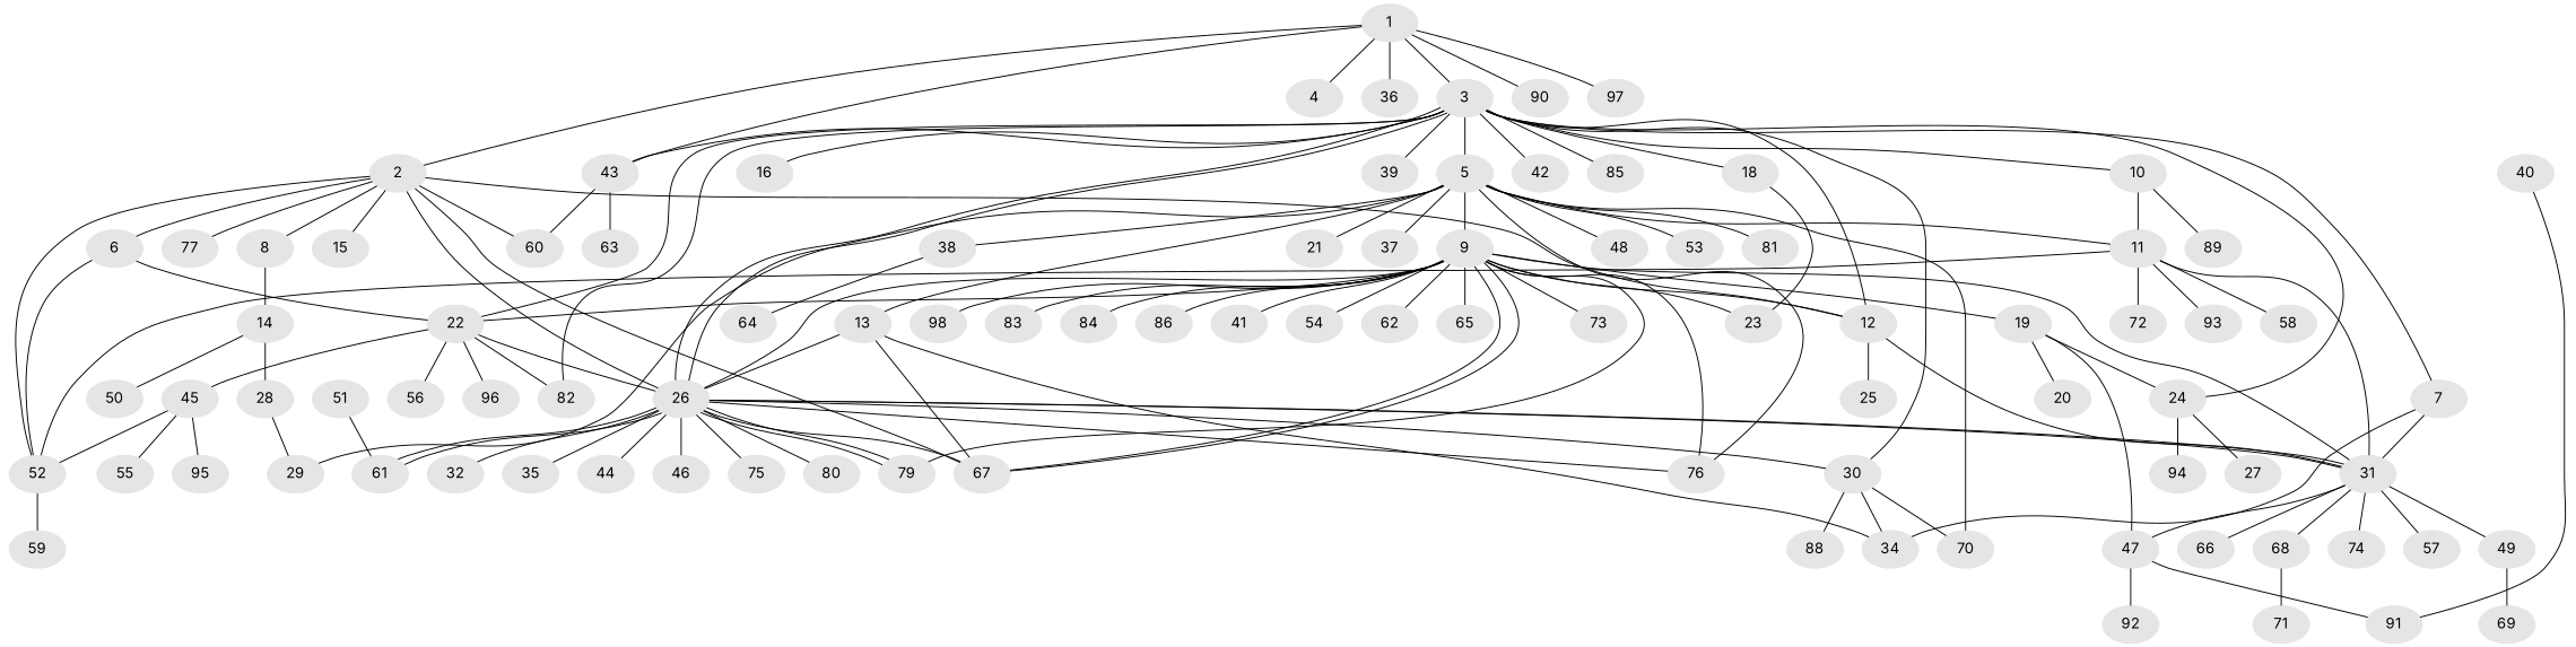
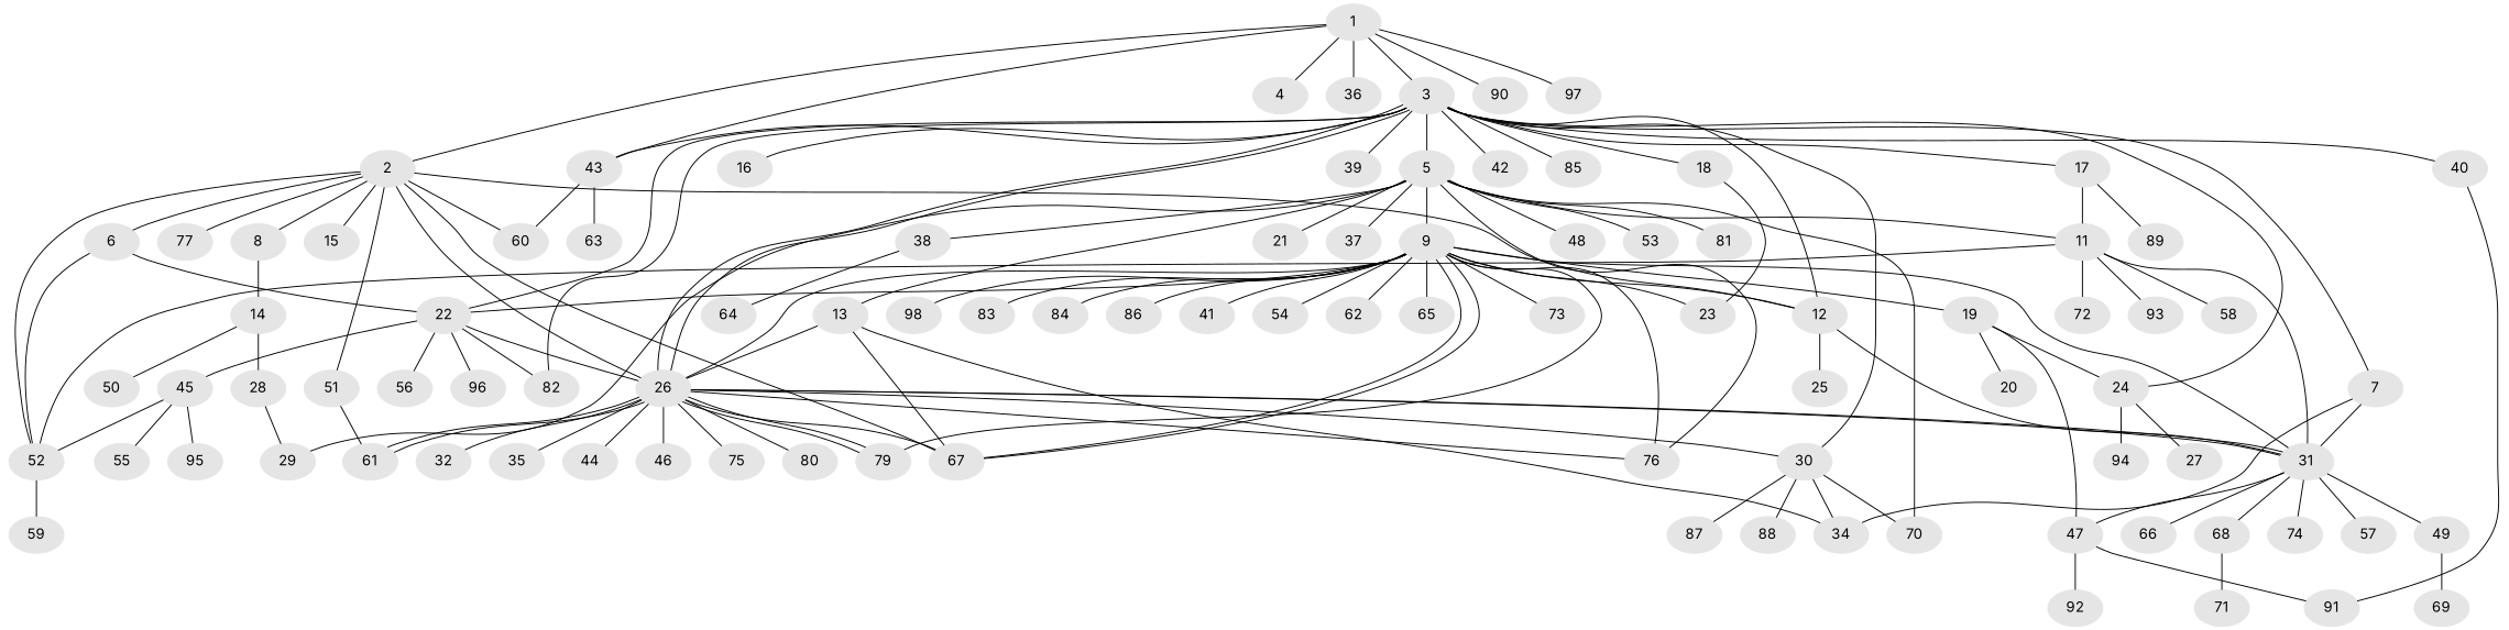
  graph {
    fontname=Inter
    node [color=gray90 fontname=Inter style=filled]
    edge [fontname=Inter]
    1
    2
    3
    4
    36
    43
    90
    97
    6
    8
    12
    15
    26
    51
    52
    60
    67
    77
    5
    7
-   10
+   10 [label=17]
    16
    18
    22
    24
    30
    39
    40
    42
    82
    85
    63
    14
    31
    25
    76
    79
    32
    35
    44
    46
    61
    75
    80
    59
    9
    11
    13
    21
    29
    37
    38
    48
    53
    70
    81
    34
    89
    23
    45
    56
    96
    27
    94
+   87
    88
    91
    19
    41
    54
    62
    65
    73
    n74 [label=98]
    83
    84
    86
    58
    72
    93
    64
    47
    49
    57
    66
    68
    74
    28
    50
    20
    92
    55
    95
    69
    71
    1 -- 2
    1 -- 3
    1 -- 4
    1 -- 36
    1 -- 43
    1 -- 90
    1 -- 97
    2 -- 6
    2 -- 8
    2 -- 12
    2 -- 15
    2 -- 26
+   2 -- 51
    2 -- 52
    2 -- 60
    2 -- 67
    2 -- 77
    3 -- 43
    3 -- 12
    3 -- 26
    3 -- 26
    3 -- 5
    3 -- 7
    3 -- 10
    3 -- 16
    3 -- 18
    3 -- 22
    3 -- 24
    3 -- 30
    3 -- 39
+   3 -- 40
    3 -- 42
    3 -- 82
    3 -- 85
    43 -- 60
    43 -- 63
    6 -- 52
    6 -- 22
    8 -- 14
    12 -- 31
    12 -- 25
    26 -- 67
    26 -- 30
    26 -- 31
    26 -- 31
    26 -- 76
    26 -- 79
    26 -- 79
    26 -- 32
    26 -- 35
    26 -- 44
    26 -- 46
    26 -- 61
    26 -- 61
    26 -- 75
    26 -- 80
    51 -- 61
    52 -- 59
    5 -- 76
    5 -- 9
    5 -- 11
    5 -- 13
    5 -- 21
    5 -- 29
    5 -- 37
    5 -- 38
    5 -- 48
    5 -- 53
    5 -- 70
    5 -- 81
    7 -- 31
    7 -- 34
    10 -- 11
    10 -- 89
    18 -- 23
    22 -- 26
    22 -- 82
    22 -- 45
    22 -- 56
    22 -- 96
    24 -- 27
    24 -- 94
    30 -- 70
    30 -- 34
+   30 -- 87
    30 -- 88
    40 -- 91
    14 -- 28
    14 -- 50
    31 -- 47
    31 -- 49
    31 -- 57
    31 -- 66
    31 -- 68
    31 -- 74
    9 -- 12
    9 -- 26
    9 -- 67
    9 -- 67
    9 -- 22
    9 -- 31
    9 -- 76
    9 -- 79
    9 -- 23
    9 -- 19
    9 -- 41
    9 -- 54
    9 -- 62
    9 -- 65
    9 -- 73
    9 -- n74
    9 -- 83
    9 -- 84
    9 -- 86
    11 -- 52
    11 -- 31
    11 -- 58
    11 -- 72
    11 -- 93
    13 -- 26
    13 -- 67
    13 -- 34
    38 -- 64
    45 -- 52
    45 -- 55
    45 -- 95
    19 -- 24
    19 -- 47
    19 -- 20
    47 -- 91
    47 -- 92
    49 -- 69
    68 -- 71
    28 -- 29
  }
